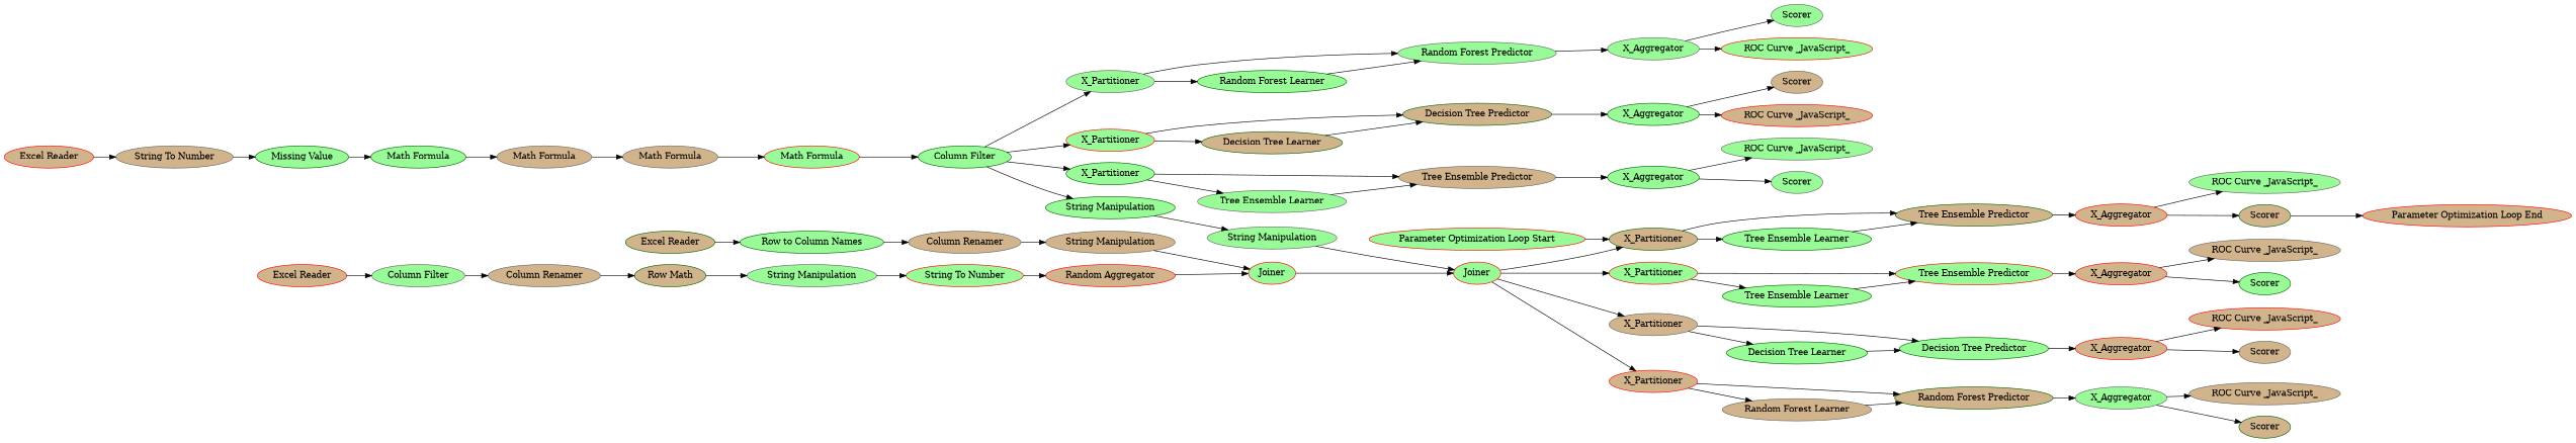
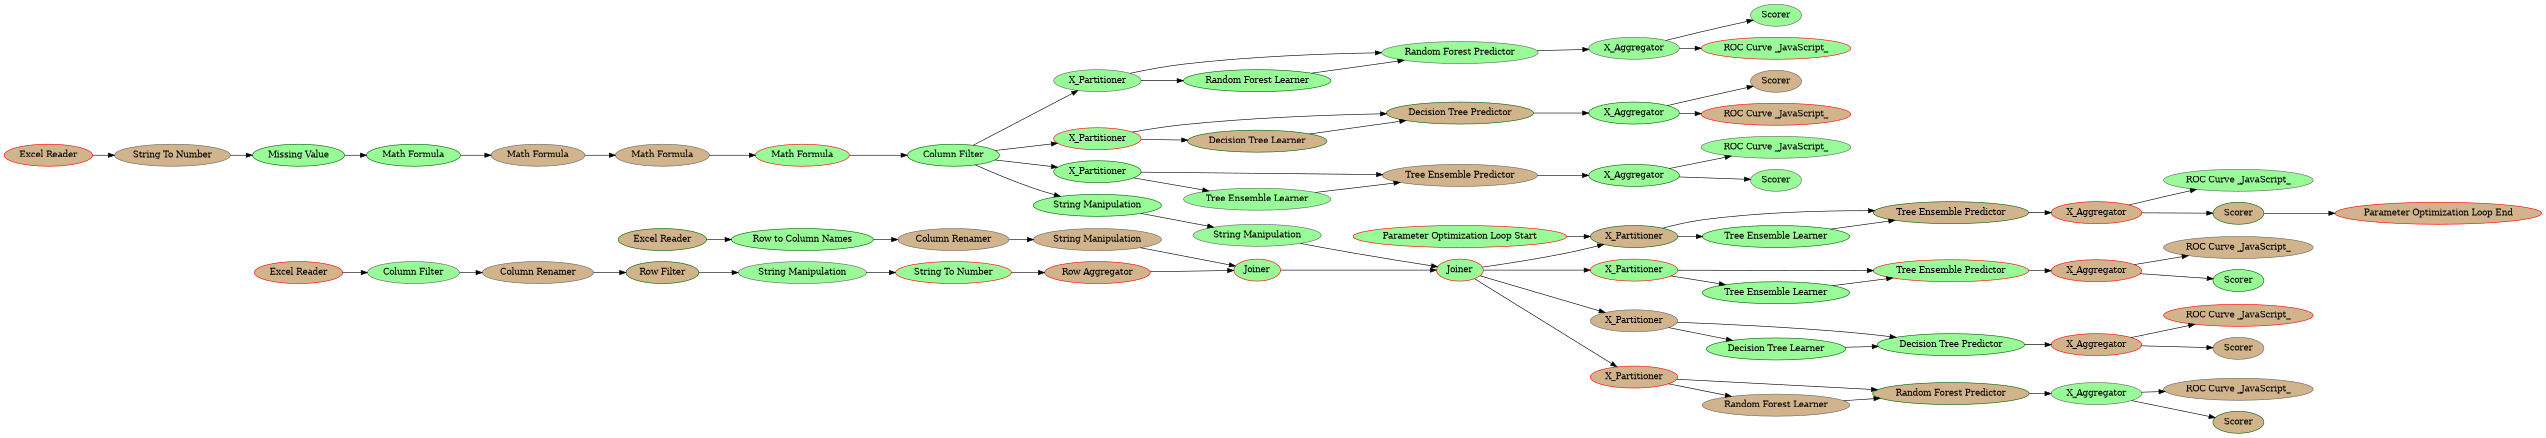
  digraph {
    rankdir=LR
    node [color=gray40 fillcolor=palegreen style=filled]
    n1 [fillcolor=tan label="String To Number"]
    n2 [color=darkgreen label="Missing Value"]
    n3 [color=darkgreen label="Math Formula"]
    n4 [fillcolor=tan label="Math Formula"]
    n5 [fillcolor=tan label="Math Formula"]
    n6 [color=red label="Math Formula"]
    n7 [color=darkgreen label="Column Filter"]
    n8 [label=X_Partitioner]
    n9 [color=red label=X_Partitioner]
    n10 [color=darkgreen label=X_Partitioner]
    n11 [color=darkgreen label="String Manipulation"]
    n12 [color=darkgreen label="Random Forest Learner"]
    n13 [label="Random Forest Predictor"]
    n14 [color=darkgreen fillcolor=tan label="Decision Tree Learner"]
    n15 [color=darkgreen fillcolor=tan label="Decision Tree Predictor"]
    n16 [label="Tree Ensemble Learner"]
    n17 [fillcolor=tan label="Tree Ensemble Predictor"]
    n18 [label="String Manipulation"]
    n19 [label=X_Aggregator]
    n20 [label=Scorer]
    n21 [color=red label="ROC Curve _JavaScript_"]
    n22 [color=darkgreen label=X_Aggregator]
    n23 [fillcolor=tan label=Scorer]
    n24 [color=red fillcolor=tan label="ROC Curve _JavaScript_"]
    n25 [color=darkgreen label=X_Aggregator]
    n26 [label="ROC Curve _JavaScript_"]
    n27 [label=Scorer]
    n28 [color=red label="Parameter Optimization Loop Start"]
    n29 [color=darkgreen fillcolor=tan label=X_Partitioner]
    n30 [color=darkgreen fillcolor=tan label="Tree Ensemble Predictor"]
    n31 [color=darkgreen label="Tree Ensemble Learner"]
    n32 [color=red fillcolor=tan label="Excel Reader"]
    n33 [color=darkgreen fillcolor=tan label="Excel Reader"]
    n34 [color=darkgreen label="Row to Column Names"]
    n35 [fillcolor=tan label="Column Renamer"]
    n36 [color=red fillcolor=tan label="Excel Reader"]
    n37 [label="Column Filter"]
    n38 [fillcolor=tan label="Column Renamer"]
    n39 [fillcolor=tan label="String Manipulation"]
    n40 [color=red label=Joiner]
-   n41 [color=darkgreen fillcolor=tan label="Row Math"]
+   n41 [color=darkgreen fillcolor=tan label="Row Filter"]
    n42 [label="String Manipulation"]
    n43 [color=red label="String To Number"]
    n44 [color=red label=Joiner]
    n45 [color=red label=X_Partitioner]
    n46 [fillcolor=tan label=X_Partitioner]
    n47 [color=red fillcolor=tan label=X_Partitioner]
-   n48 [color=red fillcolor=tan label="Random Aggregator"]
+   n48 [color=red fillcolor=tan label="Row Aggregator"]
    n49 [color=darkgreen label="Tree Ensemble Learner"]
    n50 [color=red label="Tree Ensemble Predictor"]
    n51 [color=darkgreen label="Decision Tree Learner"]
    n52 [color=darkgreen label="Decision Tree Predictor"]
    n53 [fillcolor=tan label="Random Forest Learner"]
    n54 [color=darkgreen fillcolor=tan label="Random Forest Predictor"]
    n55 [color=red fillcolor=tan label=X_Aggregator]
    n56 [color=red fillcolor=tan label="ROC Curve _JavaScript_"]
    n57 [fillcolor=tan label=Scorer]
    n58 [label=X_Aggregator]
    n59 [color=red fillcolor=tan label=X_Aggregator]
    n60 [fillcolor=tan label="ROC Curve _JavaScript_"]
    n61 [color=darkgreen fillcolor=tan label=Scorer]
    n62 [fillcolor=tan label="ROC Curve _JavaScript_"]
    n63 [color=darkgreen label=Scorer]
    n64 [color=red fillcolor=tan label="Parameter Optimization Loop End"]
    n65 [color=red fillcolor=tan label=X_Aggregator]
    n66 [label="ROC Curve _JavaScript_"]
    n67 [color=darkgreen fillcolor=tan label=Scorer]
    n1 -> n2
    n2 -> n3
    n3 -> n4
    n4 -> n5
    n5 -> n6
    n6 -> n7
    n7 -> n8
    n7 -> n9
    n7 -> n10
    n7 -> n11
    n8 -> n12
    n8 -> n13
    n9 -> n14
    n9 -> n15
    n10 -> n16
    n10 -> n17
    n11 -> n18
    n12 -> n13
    n13 -> n19
    n14 -> n15
    n15 -> n22
    n16 -> n17
    n17 -> n25
    n18 -> n44
    n19 -> n20
    n19 -> n21
    n22 -> n23
    n22 -> n24
    n25 -> n26
    n25 -> n27
    n28 -> n29
    n29 -> n30
    n29 -> n31
    n30 -> n65
    n31 -> n30
    n32 -> n1
    n33 -> n34
    n34 -> n35
    n35 -> n39
    n36 -> n37
    n37 -> n38
    n38 -> n41
    n39 -> n40
    n40 -> n44
    n41 -> n42
    n42 -> n43
    n43 -> n48
    n44 -> n29
    n44 -> n45
    n44 -> n46
    n44 -> n47
    n45 -> n49
    n45 -> n50
    n46 -> n51
    n46 -> n52
    n47 -> n53
    n47 -> n54
    n48 -> n40
    n49 -> n50
    n50 -> n59
    n51 -> n52
    n52 -> n55
    n53 -> n54
    n54 -> n58
    n55 -> n56
    n55 -> n57
    n58 -> n60
    n58 -> n61
    n59 -> n62
    n59 -> n63
    n65 -> n66
    n65 -> n67
    n67 -> n64
  }
